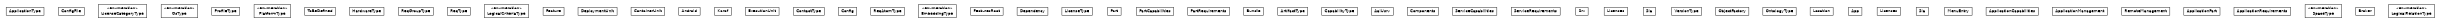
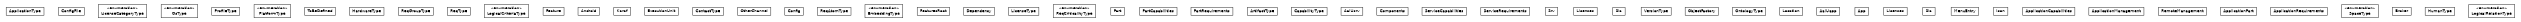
  digraph {
    nodesep=0.25
    ranksep=0.5
    node [fontcolor=black fontname=Helvetica fontsize=10.0 shape=plaintext]
    n1 [label=<<table title="org.universAAL.ucc.model.usrv.ApplicationType" border="0" cellborder="1" cellspacing="0" cellpadding="2" port="p" href="./ApplicationType.html"> 		<tr><td><table border="0" cellspacing="0" cellpadding="1"> <tr><td align="center" balign="center"> ApplicationType </td></tr> 		</table></td></tr> 		</table>>]
    n2 [label=<<table title="org.universAAL.ucc.model.usrv.ConfigFile" border="0" cellborder="1" cellspacing="0" cellpadding="2" port="p" href="./ConfigFile.html"> 		<tr><td><table border="0" cellspacing="0" cellpadding="1"> <tr><td align="center" balign="center"> ConfigFile </td></tr> 		</table></td></tr> 		</table>>]
    n3 [label=<<table title="org.universAAL.ucc.model.usrv.LicenseCategoryType" border="0" cellborder="1" cellspacing="0" cellpadding="2" port="p" href="./LicenseCategoryType.html"> 		<tr><td><table border="0" cellspacing="0" cellpadding="1"> <tr><td align="center" balign="center"> &#171;enumeration&#187; </td></tr> <tr><td align="center" balign="center"> LicenseCategoryType </td></tr> 		</table></td></tr> 		</table>>]
    n4 [label=<<table title="org.universAAL.ucc.model.usrv.OsType" border="0" cellborder="1" cellspacing="0" cellpadding="2" port="p" href="./OsType.html"> 		<tr><td><table border="0" cellspacing="0" cellpadding="1"> <tr><td align="center" balign="center"> &#171;enumeration&#187; </td></tr> <tr><td align="center" balign="center"> OsType </td></tr> 		</table></td></tr> 		</table>>]
    n5 [label=<<table title="org.universAAL.ucc.model.usrv.ProfileType" border="0" cellborder="1" cellspacing="0" cellpadding="2" port="p" href="./ProfileType.html"> 		<tr><td><table border="0" cellspacing="0" cellpadding="1"> <tr><td align="center" balign="center"> ProfileType </td></tr> 		</table></td></tr> 		</table>>]
    n6 [label=<<table title="org.universAAL.ucc.model.usrv.PlatformType" border="0" cellborder="1" cellspacing="0" cellpadding="2" port="p" href="./PlatformType.html"> 		<tr><td><table border="0" cellspacing="0" cellpadding="1"> <tr><td align="center" balign="center"> &#171;enumeration&#187; </td></tr> <tr><td align="center" balign="center"> PlatformType </td></tr> 		</table></td></tr> 		</table>>]
    n7 [label=<<table title="org.universAAL.ucc.model.usrv.ToBeDefined" border="0" cellborder="1" cellspacing="0" cellpadding="2" port="p" href="./ToBeDefined.html"> 		<tr><td><table border="0" cellspacing="0" cellpadding="1"> <tr><td align="center" balign="center"> ToBeDefined </td></tr> 		</table></td></tr> 		</table>>]
    n8 [label=<<table title="org.universAAL.ucc.model.usrv.HardwareType" border="0" cellborder="1" cellspacing="0" cellpadding="2" port="p" href="./HardwareType.html"> 		<tr><td><table border="0" cellspacing="0" cellpadding="1"> <tr><td align="center" balign="center"> HardwareType </td></tr> 		</table></td></tr> 		</table>>]
    n9 [label=<<table title="org.universAAL.ucc.model.usrv.ReqGroupType" border="0" cellborder="1" cellspacing="0" cellpadding="2" port="p" href="./ReqGroupType.html"> 		<tr><td><table border="0" cellspacing="0" cellpadding="1"> <tr><td align="center" balign="center"> ReqGroupType </td></tr> 		</table></td></tr> 		</table>>]
    n10 [label=<<table title="org.universAAL.ucc.model.usrv.ReqType" border="0" cellborder="1" cellspacing="0" cellpadding="2" port="p" href="./ReqType.html"> 		<tr><td><table border="0" cellspacing="0" cellpadding="1"> <tr><td align="center" balign="center"> ReqType </td></tr> 		</table></td></tr> 		</table>>]
    n11 [label=<<table title="org.universAAL.ucc.model.usrv.LogicalCriteriaType" border="0" cellborder="1" cellspacing="0" cellpadding="2" port="p" href="./LogicalCriteriaType.html"> 		<tr><td><table border="0" cellspacing="0" cellpadding="1"> <tr><td align="center" balign="center"> &#171;enumeration&#187; </td></tr> <tr><td align="center" balign="center"> LogicalCriteriaType </td></tr> 		</table></td></tr> 		</table>>]
    n12 [label=<<table title="org.universAAL.ucc.model.usrv.Feature" border="0" cellborder="1" cellspacing="0" cellpadding="2" port="p" href="./Feature.html"> 		<tr><td><table border="0" cellspacing="0" cellpadding="1"> <tr><td align="center" balign="center"> Feature </td></tr> 		</table></td></tr> 		</table>>]
-   n13 [label=<<table title="org.universAAL.ucc.model.usrv.DeploymentUnit" border="0" cellborder="1" cellspacing="0" cellpadding="2" port="p" href="./DeploymentUnit.html"> 		<tr><td><table border="0" cellspacing="0" cellpadding="1"> <tr><td align="center" balign="center"> DeploymentUnit </td></tr> 		</table></td></tr> 		</table>>]
-   n14 [label=<<table title="org.universAAL.ucc.model.usrv.DeploymentUnit.ContainerUnit" border="0" cellborder="1" cellspacing="0" cellpadding="2" port="p" href="./DeploymentUnit.ContainerUnit.html"> 		<tr><td><table border="0" cellspacing="0" cellpadding="1"> <tr><td align="center" balign="center"> ContainerUnit </td></tr> 		</table></td></tr> 		</table>>]
    n15 [label=<<table title="org.universAAL.ucc.model.usrv.DeploymentUnit.ContainerUnit.Android" border="0" cellborder="1" cellspacing="0" cellpadding="2" port="p" href="./DeploymentUnit.ContainerUnit.Android.html"> 		<tr><td><table border="0" cellspacing="0" cellpadding="1"> <tr><td align="center" balign="center"> Android </td></tr> 		</table></td></tr> 		</table>>]
    n16 [label=<<table title="org.universAAL.ucc.model.usrv.DeploymentUnit.ContainerUnit.Karaf" border="0" cellborder="1" cellspacing="0" cellpadding="2" port="p" href="./DeploymentUnit.ContainerUnit.Karaf.html"> 		<tr><td><table border="0" cellspacing="0" cellpadding="1"> <tr><td align="center" balign="center"> Karaf </td></tr> 		</table></td></tr> 		</table>>]
    n17 [label=<<table title="org.universAAL.ucc.model.usrv.ExecutionUnit" border="0" cellborder="1" cellspacing="0" cellpadding="2" port="p" href="./ExecutionUnit.html"> 		<tr><td><table border="0" cellspacing="0" cellpadding="1"> <tr><td align="center" balign="center"> ExecutionUnit </td></tr> 		</table></td></tr> 		</table>>]
    n18 [label=<<table title="org.universAAL.ucc.model.usrv.ContactType" border="0" cellborder="1" cellspacing="0" cellpadding="2" port="p" href="./ContactType.html"> 		<tr><td><table border="0" cellspacing="0" cellpadding="1"> <tr><td align="center" balign="center"> ContactType </td></tr> 		</table></td></tr> 		</table>>]
+   n19 [label=<<table title="org.universAAL.ucc.model.usrv.ContactType.OtherChannel" border="0" cellborder="1" cellspacing="0" cellpadding="2" port="p" href="./ContactType.OtherChannel.html"> 		<tr><td><table border="0" cellspacing="0" cellpadding="1"> <tr><td align="center" balign="center"> OtherChannel </td></tr> 		</table></td></tr> 		</table>>]
    n20 [label=<<table title="org.universAAL.ucc.model.usrv.Config" border="0" cellborder="1" cellspacing="0" cellpadding="2" port="p" href="./Config.html"> 		<tr><td><table border="0" cellspacing="0" cellpadding="1"> <tr><td align="center" balign="center"> Config </td></tr> 		</table></td></tr> 		</table>>]
    n21 [label=<<table title="org.universAAL.ucc.model.usrv.ReqAtomType" border="0" cellborder="1" cellspacing="0" cellpadding="2" port="p" href="./ReqAtomType.html"> 		<tr><td><table border="0" cellspacing="0" cellpadding="1"> <tr><td align="center" balign="center"> ReqAtomType </td></tr> 		</table></td></tr> 		</table>>]
    n22 [label=<<table title="org.universAAL.ucc.model.usrv.EmbeddingType" border="0" cellborder="1" cellspacing="0" cellpadding="2" port="p" href="./EmbeddingType.html"> 		<tr><td><table border="0" cellspacing="0" cellpadding="1"> <tr><td align="center" balign="center"> &#171;enumeration&#187; </td></tr> <tr><td align="center" balign="center"> EmbeddingType </td></tr> 		</table></td></tr> 		</table>>]
    n23 [label=<<table title="org.universAAL.ucc.model.usrv.FeaturesRoot" border="0" cellborder="1" cellspacing="0" cellpadding="2" port="p" href="./FeaturesRoot.html"> 		<tr><td><table border="0" cellspacing="0" cellpadding="1"> <tr><td align="center" balign="center"> FeaturesRoot </td></tr> 		</table></td></tr> 		</table>>]
    n24 [label=<<table title="org.universAAL.ucc.model.usrv.Dependency" border="0" cellborder="1" cellspacing="0" cellpadding="2" port="p" href="./Dependency.html"> 		<tr><td><table border="0" cellspacing="0" cellpadding="1"> <tr><td align="center" balign="center"> Dependency </td></tr> 		</table></td></tr> 		</table>>]
    n25 [label=<<table title="org.universAAL.ucc.model.usrv.LicenseType" border="0" cellborder="1" cellspacing="0" cellpadding="2" port="p" href="./LicenseType.html"> 		<tr><td><table border="0" cellspacing="0" cellpadding="1"> <tr><td align="center" balign="center"> LicenseType </td></tr> 		</table></td></tr> 		</table>>]
+   n26 [label=<<table title="org.universAAL.ucc.model.usrv.ReqCriticalityType" border="0" cellborder="1" cellspacing="0" cellpadding="2" port="p" href="./ReqCriticalityType.html"> 		<tr><td><table border="0" cellspacing="0" cellpadding="1"> <tr><td align="center" balign="center"> &#171;enumeration&#187; </td></tr> <tr><td align="center" balign="center"> ReqCriticalityType </td></tr> 		</table></td></tr> 		</table>>]
    n27 [label=<<table title="org.universAAL.ucc.model.usrv.Part" border="0" cellborder="1" cellspacing="0" cellpadding="2" port="p" href="./Part.html"> 		<tr><td><table border="0" cellspacing="0" cellpadding="1"> <tr><td align="center" balign="center"> Part </td></tr> 		</table></td></tr> 		</table>>]
    n28 [label=<<table title="org.universAAL.ucc.model.usrv.Part.PartCapabilities" border="0" cellborder="1" cellspacing="0" cellpadding="2" port="p" href="./Part.PartCapabilities.html"> 		<tr><td><table border="0" cellspacing="0" cellpadding="1"> <tr><td align="center" balign="center"> PartCapabilities </td></tr> 		</table></td></tr> 		</table>>]
    n29 [label=<<table title="org.universAAL.ucc.model.usrv.Part.PartRequirements" border="0" cellborder="1" cellspacing="0" cellpadding="2" port="p" href="./Part.PartRequirements.html"> 		<tr><td><table border="0" cellspacing="0" cellpadding="1"> <tr><td align="center" balign="center"> PartRequirements </td></tr> 		</table></td></tr> 		</table>>]
-   n30 [label=<<table title="org.universAAL.ucc.model.usrv.Bundle" border="0" cellborder="1" cellspacing="0" cellpadding="2" port="p" href="./Bundle.html"> 		<tr><td><table border="0" cellspacing="0" cellpadding="1"> <tr><td align="center" balign="center"> Bundle </td></tr> 		</table></td></tr> 		</table>>]
    n31 [label=<<table title="org.universAAL.ucc.model.usrv.ArtifactType" border="0" cellborder="1" cellspacing="0" cellpadding="2" port="p" href="./ArtifactType.html"> 		<tr><td><table border="0" cellspacing="0" cellpadding="1"> <tr><td align="center" balign="center"> ArtifactType </td></tr> 		</table></td></tr> 		</table>>]
    n32 [label=<<table title="org.universAAL.ucc.model.usrv.CapabilityType" border="0" cellborder="1" cellspacing="0" cellpadding="2" port="p" href="./CapabilityType.html"> 		<tr><td><table border="0" cellspacing="0" cellpadding="1"> <tr><td align="center" balign="center"> CapabilityType </td></tr> 		</table></td></tr> 		</table>>]
    n33 [label=<<table title="org.universAAL.ucc.model.usrv.AalUsrv" border="0" cellborder="1" cellspacing="0" cellpadding="2" port="p" href="./AalUsrv.html"> 		<tr><td><table border="0" cellspacing="0" cellpadding="1"> <tr><td align="center" balign="center"> AalUsrv </td></tr> 		</table></td></tr> 		</table>>]
    n34 [label=<<table title="org.universAAL.ucc.model.usrv.AalUsrv.Components" border="0" cellborder="1" cellspacing="0" cellpadding="2" port="p" href="./AalUsrv.Components.html"> 		<tr><td><table border="0" cellspacing="0" cellpadding="1"> <tr><td align="center" balign="center"> Components </td></tr> 		</table></td></tr> 		</table>>]
    n35 [label=<<table title="org.universAAL.ucc.model.usrv.AalUsrv.ServiceCapabilities" border="0" cellborder="1" cellspacing="0" cellpadding="2" port="p" href="./AalUsrv.ServiceCapabilities.html"> 		<tr><td><table border="0" cellspacing="0" cellpadding="1"> <tr><td align="center" balign="center"> ServiceCapabilities </td></tr> 		</table></td></tr> 		</table>>]
    n36 [label=<<table title="org.universAAL.ucc.model.usrv.AalUsrv.ServiceRequirements" border="0" cellborder="1" cellspacing="0" cellpadding="2" port="p" href="./AalUsrv.ServiceRequirements.html"> 		<tr><td><table border="0" cellspacing="0" cellpadding="1"> <tr><td align="center" balign="center"> ServiceRequirements </td></tr> 		</table></td></tr> 		</table>>]
    n37 [label=<<table title="org.universAAL.ucc.model.usrv.AalUsrv.Srv" border="0" cellborder="1" cellspacing="0" cellpadding="2" port="p" href="./AalUsrv.Srv.html"> 		<tr><td><table border="0" cellspacing="0" cellpadding="1"> <tr><td align="center" balign="center"> Srv </td></tr> 		</table></td></tr> 		</table>>]
    n38 [label=<<table title="org.universAAL.ucc.model.usrv.AalUsrv.Srv.Licenses" border="0" cellborder="1" cellspacing="0" cellpadding="2" port="p" href="./AalUsrv.Srv.Licenses.html"> 		<tr><td><table border="0" cellspacing="0" cellpadding="1"> <tr><td align="center" balign="center"> Licenses </td></tr> 		</table></td></tr> 		</table>>]
    n39 [label=<<table title="org.universAAL.ucc.model.usrv.AalUsrv.Srv.Licenses.Sla" border="0" cellborder="1" cellspacing="0" cellpadding="2" port="p" href="./AalUsrv.Srv.Licenses.Sla.html"> 		<tr><td><table border="0" cellspacing="0" cellpadding="1"> <tr><td align="center" balign="center"> Sla </td></tr> 		</table></td></tr> 		</table>>]
    n40 [label=<<table title="org.universAAL.ucc.model.usrv.VersionType" border="0" cellborder="1" cellspacing="0" cellpadding="2" port="p" href="./VersionType.html"> 		<tr><td><table border="0" cellspacing="0" cellpadding="1"> <tr><td align="center" balign="center"> VersionType </td></tr> 		</table></td></tr> 		</table>>]
    n41 [label=<<table title="org.universAAL.ucc.model.usrv.ObjectFactory" border="0" cellborder="1" cellspacing="0" cellpadding="2" port="p" href="./ObjectFactory.html"> 		<tr><td><table border="0" cellspacing="0" cellpadding="1"> <tr><td align="center" balign="center"> ObjectFactory </td></tr> 		</table></td></tr> 		</table>>]
    n42 [label=<<table title="org.universAAL.ucc.model.usrv.OntologyType" border="0" cellborder="1" cellspacing="0" cellpadding="2" port="p" href="./OntologyType.html"> 		<tr><td><table border="0" cellspacing="0" cellpadding="1"> <tr><td align="center" balign="center"> OntologyType </td></tr> 		</table></td></tr> 		</table>>]
    n43 [label=<<table title="org.universAAL.ucc.model.usrv.OntologyType.Location" border="0" cellborder="1" cellspacing="0" cellpadding="2" port="p" href="./OntologyType.Location.html"> 		<tr><td><table border="0" cellspacing="0" cellpadding="1"> <tr><td align="center" balign="center"> Location </td></tr> 		</table></td></tr> 		</table>>]
+   n44 [label=<<table title="org.universAAL.ucc.model.usrv.AalUapp" border="0" cellborder="1" cellspacing="0" cellpadding="2" port="p" href="./AalUapp.html"> 		<tr><td><table border="0" cellspacing="0" cellpadding="1"> <tr><td align="center" balign="center"> AalUapp </td></tr> 		</table></td></tr> 		</table>>]
    n45 [label=<<table title="org.universAAL.ucc.model.usrv.AalUapp.App" border="0" cellborder="1" cellspacing="0" cellpadding="2" port="p" href="./AalUapp.App.html"> 		<tr><td><table border="0" cellspacing="0" cellpadding="1"> <tr><td align="center" balign="center"> App </td></tr> 		</table></td></tr> 		</table>>]
    n46 [label=<<table title="org.universAAL.ucc.model.usrv.AalUapp.App.Licenses" border="0" cellborder="1" cellspacing="0" cellpadding="2" port="p" href="./AalUapp.App.Licenses.html"> 		<tr><td><table border="0" cellspacing="0" cellpadding="1"> <tr><td align="center" balign="center"> Licenses </td></tr> 		</table></td></tr> 		</table>>]
    n47 [label=<<table title="org.universAAL.ucc.model.usrv.AalUapp.App.Licenses.Sla" border="0" cellborder="1" cellspacing="0" cellpadding="2" port="p" href="./AalUapp.App.Licenses.Sla.html"> 		<tr><td><table border="0" cellspacing="0" cellpadding="1"> <tr><td align="center" balign="center"> Sla </td></tr> 		</table></td></tr> 		</table>>]
    n48 [label=<<table title="org.universAAL.ucc.model.usrv.AalUapp.App.MenuEntry" border="0" cellborder="1" cellspacing="0" cellpadding="2" port="p" href="./AalUapp.App.MenuEntry.html"> 		<tr><td><table border="0" cellspacing="0" cellpadding="1"> <tr><td align="center" balign="center"> MenuEntry </td></tr> 		</table></td></tr> 		</table>>]
+   n49 [label=<<table title="org.universAAL.ucc.model.usrv.AalUapp.App.MenuEntry.Icon" border="0" cellborder="1" cellspacing="0" cellpadding="2" port="p" href="./AalUapp.App.MenuEntry.Icon.html"> 		<tr><td><table border="0" cellspacing="0" cellpadding="1"> <tr><td align="center" balign="center"> Icon </td></tr> 		</table></td></tr> 		</table>>]
    n50 [label=<<table title="org.universAAL.ucc.model.usrv.AalUapp.ApplicationCapabilities" border="0" cellborder="1" cellspacing="0" cellpadding="2" port="p" href="./AalUapp.ApplicationCapabilities.html"> 		<tr><td><table border="0" cellspacing="0" cellpadding="1"> <tr><td align="center" balign="center"> ApplicationCapabilities </td></tr> 		</table></td></tr> 		</table>>]
    n51 [label=<<table title="org.universAAL.ucc.model.usrv.AalUapp.ApplicationManagement" border="0" cellborder="1" cellspacing="0" cellpadding="2" port="p" href="./AalUapp.ApplicationManagement.html"> 		<tr><td><table border="0" cellspacing="0" cellpadding="1"> <tr><td align="center" balign="center"> ApplicationManagement </td></tr> 		</table></td></tr> 		</table>>]
    n52 [label=<<table title="org.universAAL.ucc.model.usrv.AalUapp.ApplicationManagement.RemoteManagement" border="0" cellborder="1" cellspacing="0" cellpadding="2" port="p" href="./AalUapp.ApplicationManagement.RemoteManagement.html"> 		<tr><td><table border="0" cellspacing="0" cellpadding="1"> <tr><td align="center" balign="center"> RemoteManagement </td></tr> 		</table></td></tr> 		</table>>]
    n53 [label=<<table title="org.universAAL.ucc.model.usrv.AalUapp.ApplicationPart" border="0" cellborder="1" cellspacing="0" cellpadding="2" port="p" href="./AalUapp.ApplicationPart.html"> 		<tr><td><table border="0" cellspacing="0" cellpadding="1"> <tr><td align="center" balign="center"> ApplicationPart </td></tr> 		</table></td></tr> 		</table>>]
    n54 [label=<<table title="org.universAAL.ucc.model.usrv.AalUapp.ApplicationRequirements" border="0" cellborder="1" cellspacing="0" cellpadding="2" port="p" href="./AalUapp.ApplicationRequirements.html"> 		<tr><td><table border="0" cellspacing="0" cellpadding="1"> <tr><td align="center" balign="center"> ApplicationRequirements </td></tr> 		</table></td></tr> 		</table>>]
    n55 [label=<<table title="org.universAAL.ucc.model.usrv.SpaceType" border="0" cellborder="1" cellspacing="0" cellpadding="2" port="p" href="./SpaceType.html"> 		<tr><td><table border="0" cellspacing="0" cellpadding="1"> <tr><td align="center" balign="center"> &#171;enumeration&#187; </td></tr> <tr><td align="center" balign="center"> SpaceType </td></tr> 		</table></td></tr> 		</table>>]
    n56 [label=<<table title="org.universAAL.ucc.model.usrv.Broker" border="0" cellborder="1" cellspacing="0" cellpadding="2" port="p" href="./Broker.html"> 		<tr><td><table border="0" cellspacing="0" cellpadding="1"> <tr><td align="center" balign="center"> Broker </td></tr> 		</table></td></tr> 		</table>>]
+   n57 [label=<<table title="org.universAAL.ucc.model.usrv.HumanType" border="0" cellborder="1" cellspacing="0" cellpadding="2" port="p" href="./HumanType.html"> 		<tr><td><table border="0" cellspacing="0" cellpadding="1"> <tr><td align="center" balign="center"> HumanType </td></tr> 		</table></td></tr> 		</table>>]
    n58 [label=<<table title="org.universAAL.ucc.model.usrv.LogicalRelationType" border="0" cellborder="1" cellspacing="0" cellpadding="2" port="p" href="./LogicalRelationType.html"> 		<tr><td><table border="0" cellspacing="0" cellpadding="1"> <tr><td align="center" balign="center"> &#171;enumeration&#187; </td></tr> <tr><td align="center" balign="center"> LogicalRelationType </td></tr> 		</table></td></tr> 		</table>>]
  }
